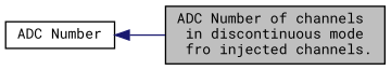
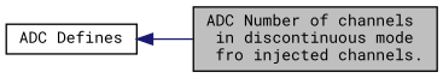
  digraph {
    rankdir=LR
    fontname="Roboto Mono"
    node [color=black fontname="Roboto Mono" fontsize=10 shape=record style=filled]
    n1 [fillcolor=grey75 fontcolor=black height=0.2 label="ADC Number of channels\l in discontinuous mode\l fro injected channels." width=0.4]
-   n2 [fillcolor=white height=0.2 label="ADC Number" width=0.4]
+   n2 [fillcolor=white height=0.2 label="ADC Defines" width=0.4]
    n2 -> n1 [color=midnightblue dir=back fontname="Roboto Mono" fontsize=10 labelfontname=Helvetica labelfontsize=10 shape=plaintext style=solid]
  }
